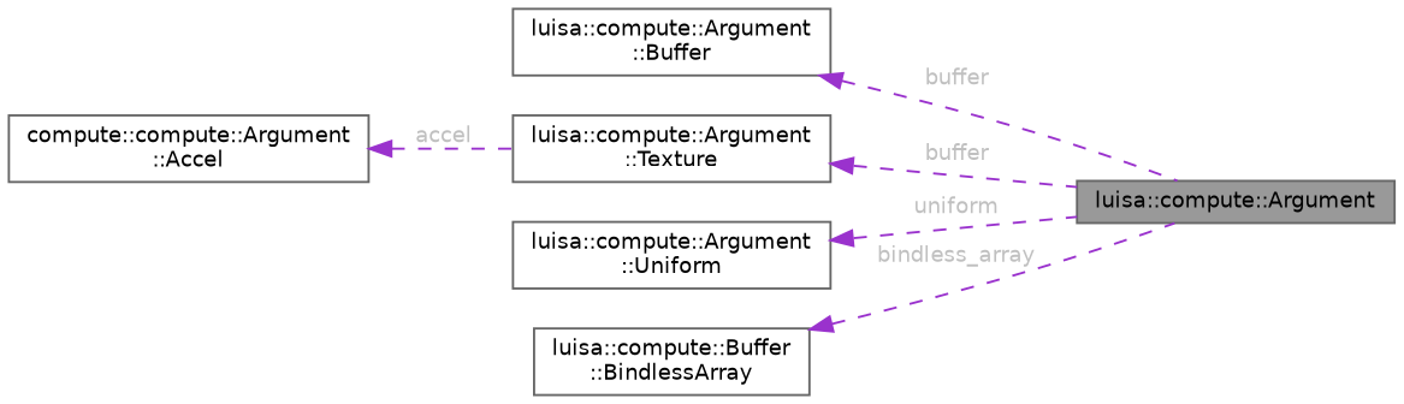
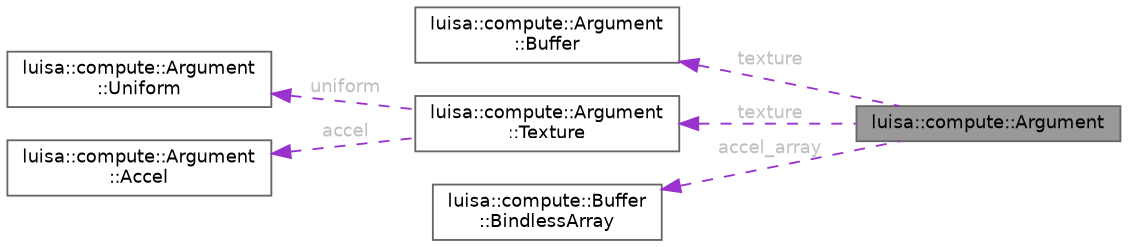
  digraph {
    rankdir=LR
    node [color=gray40 fillcolor=white fontname=Helvetica fontsize=10 shape=box style=filled]
    edge [color=darkorchid3 dir=back fontcolor=grey fontname=Helvetica fontsize=10 labelfontname=Helvetica labelfontsize=10 style=dashed]
    n1 [fillcolor=grey60 fontcolor=black height=0.2 label="luisa::compute::Argument" width=0.4]
    n2 [height=0.2 label="luisa::compute::Argument\l::Buffer" width=0.4]
    n3 [height=0.2 label="luisa::compute::Argument\l::Texture" width=0.4]
    n4 [height=0.2 label="luisa::compute::Argument\l::Uniform" width=0.4]
    n5 [height=0.2 label="luisa::compute::Buffer\l::BindlessArray" width=0.4]
-   n6 [height=0.2 label="compute::compute::Argument\l::Accel" width=0.4]
-   n2 -> n1 [label=" buffer"]
-   n3 -> n1 [label=" buffer"]
-   n4 -> n1 [label=" uniform"]
-   n5 -> n1 [label=" bindless_array"]
+   n6 [height=0.2 label="luisa::compute::Argument\l::Accel" width=0.4]
+   n2 -> n1 [label=" texture"]
+   n3 -> n1 [label=" texture"]
+   n4 -> n3 [label=" uniform"]
+   n5 -> n1 [label=" accel_array"]
    n6 -> n3 [label=" accel"]
  }
